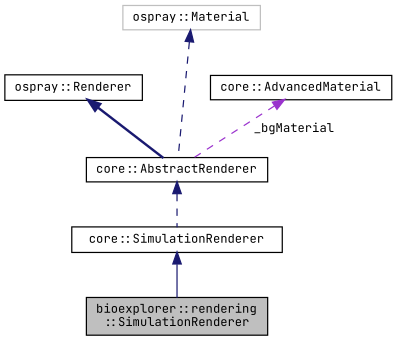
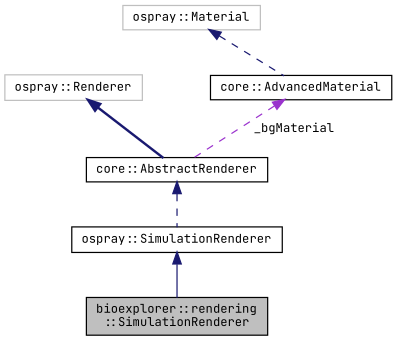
  digraph {
    fontname="JetBrains Mono"
    node [color=black fillcolor=white fontname="JetBrains Mono" fontsize=10 shape=record style=filled]
    edge [color=midnightblue dir=back fontname="JetBrains Mono" fontsize=10 labelfontname=Helvetica labelfontsize=10 style=dashed]
    n1 [fillcolor=grey75 fontcolor=black height=0.2 label="bioexplorer::rendering\l::SimulationRenderer" width=0.4]
-   n2 [height=0.2 label="core::SimulationRenderer" width=0.4]
+   n2 [height=0.2 label="ospray::SimulationRenderer" width=0.4]
    n3 [height=0.2 label="core::AbstractRenderer" width=0.4]
-   n4 [height=0.2 label="ospray::Renderer" width=0.4]
+   n4 [color=grey75 height=0.2 label="ospray::Renderer" width=0.4]
    n5 [height=0.2 label="core::AdvancedMaterial" width=0.4]
    n6 [color=grey75 height=0.2 label="ospray::Material" width=0.4]
    n2 -> n1 [style=solid]
    n3 -> n2
    n4 -> n3 [style=bold]
    n5 -> n3 [color=darkorchid3 label=" _bgMaterial"]
-   n6 -> n3
+   n6 -> n5
  }
